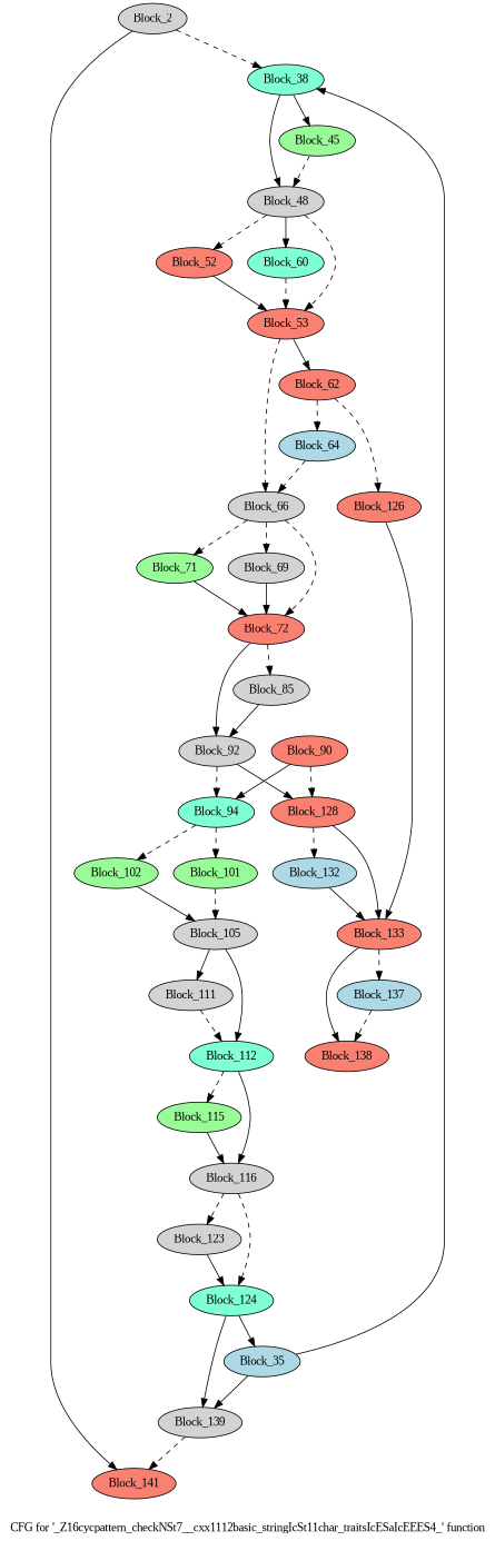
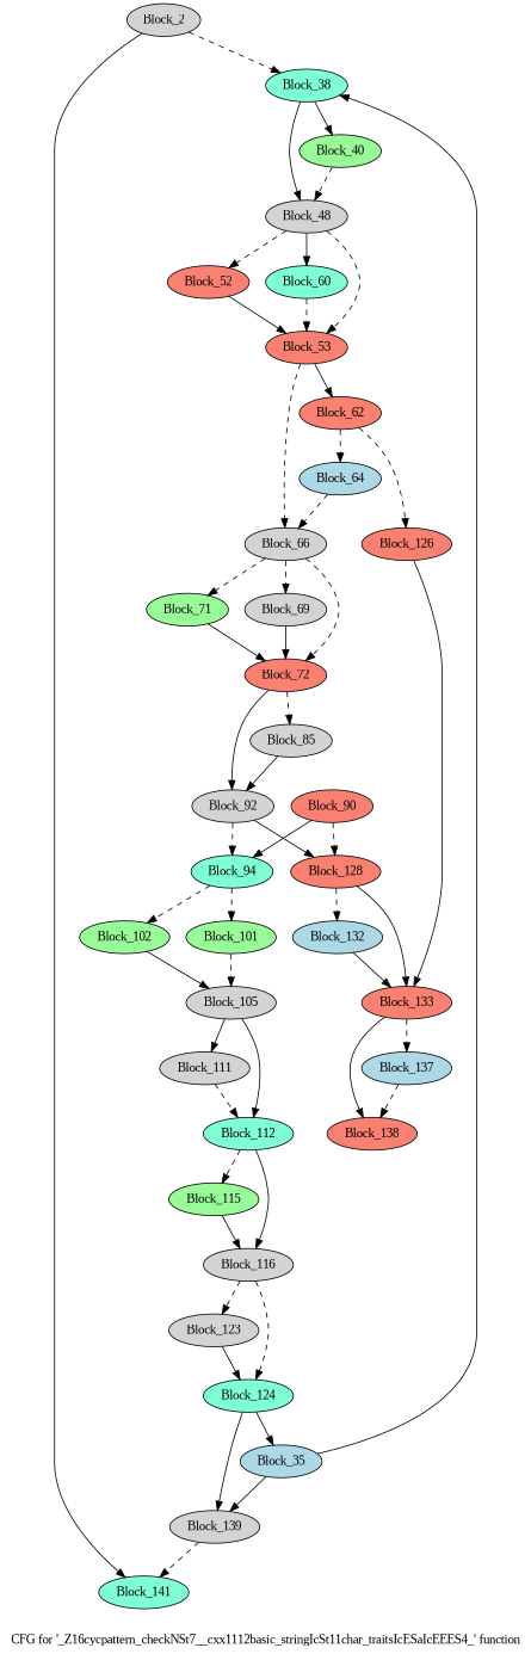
  digraph {
    fontname="Liberation Serif"
    label="CFG for '_Z16cycpattern_checkNSt7__cxx1112basic_stringIcSt11char_traitsIcESaIcEEES4_' function"
    node [fillcolor=lightgrey fontname="Liberation Serif" style=filled]
    edge [fontname="Liberation Serif" style=solid]
    n1 [label=Block_2]
-   n2 [fillcolor=salmon label=Block_141]
+   n2 [fillcolor=aquamarine label=Block_141]
    n3 [fillcolor=aquamarine label=Block_38]
-   n4 [fillcolor=palegreen label=Block_45]
+   n4 [fillcolor=palegreen label=Block_40]
    n5 [label=Block_48]
    n6 [fillcolor=salmon label=Block_52]
    n7 [fillcolor=aquamarine label=Block_60]
    n8 [fillcolor=salmon label=Block_53]
    n9 [fillcolor=lightblue label=Block_35]
    n10 [label=Block_139]
    n11 [fillcolor=salmon label=Block_62]
    n12 [label=Block_66]
    n13 [fillcolor=lightblue label=Block_64]
    n14 [fillcolor=salmon label=Block_126]
    n15 [fillcolor=palegreen label=Block_71]
    n16 [label=Block_69]
    n17 [fillcolor=salmon label=Block_72]
    n18 [fillcolor=salmon label=Block_133]
    n19 [label=Block_85]
    n20 [label=Block_92]
    n21 [fillcolor=salmon label=Block_138]
    n22 [fillcolor=lightblue label=Block_137]
    n23 [fillcolor=aquamarine label=Block_94]
    n24 [fillcolor=salmon label=Block_128]
    n25 [fillcolor=salmon label=Block_90]
    n26 [fillcolor=palegreen label=Block_101]
    n27 [fillcolor=palegreen label=Block_102]
    n28 [fillcolor=lightblue label=Block_132]
    n29 [label=Block_105]
    n30 [fillcolor=aquamarine label=Block_112]
    n31 [label=Block_111]
    n32 [label=Block_116]
    n33 [fillcolor=palegreen label=Block_115]
    n34 [fillcolor=aquamarine label=Block_124]
    n35 [label=Block_123]
    n1 -> n2 [tailport=s0]
    n1 -> n3 [style=dashed tailport=s1]
    n3 -> n4 [tailport=s0]
    n3 -> n5 [tailport=s1]
    n4 -> n5 [style=dashed]
    n5 -> n6 [style=dashed tailport=s0]
    n5 -> n7 [tailport=s1]
    n5 -> n8 [style=dashed tailport=s2]
    n6 -> n8
    n7 -> n8 [style=dashed]
    n8 -> n11 [tailport=s0]
    n8 -> n12 [style=dashed tailport=s1]
    n9 -> n3 [tailport=s0]
    n9 -> n10 [tailport=s1]
    n10 -> n2 [style=dashed]
    n11 -> n13 [style=dashed]
    n11 -> n14 [style=dashed]
    n12 -> n15 [style=dashed tailport=s0]
    n12 -> n16 [style=dashed tailport=s1]
    n12 -> n17 [style=dashed tailport=s2]
    n13 -> n12 [style=dashed]
    n14 -> n18
    n15 -> n17
    n16 -> n17
    n17 -> n19 [style=dashed tailport=s0]
    n17 -> n20 [tailport=s1]
    n18 -> n21 [tailport=s0]
    n18 -> n22 [style=dashed tailport=s1]
    n19 -> n20 [tailport=s0]
    n20 -> n23 [style=dashed]
    n20 -> n24
    n22 -> n21 [style=dashed]
    n23 -> n26 [style=dashed tailport=s0]
    n23 -> n27 [style=dashed tailport=s1]
    n24 -> n18 [tailport=s0]
    n24 -> n28 [style=dashed tailport=s1]
    n25 -> n23
    n25 -> n24 [style=dashed]
    n26 -> n29 [style=dashed]
    n27 -> n29
    n28 -> n18
    n29 -> n30 [tailport=s0]
    n29 -> n31 [tailport=s1]
    n30 -> n32 [tailport=s0]
    n30 -> n33 [style=dashed tailport=s1]
    n31 -> n30 [style=dashed]
    n32 -> n34 [style=dashed tailport=s0]
    n32 -> n35 [style=dashed tailport=s1]
    n33 -> n32
    n34 -> n9 [tailport=s0]
    n34 -> n10 [tailport=s1]
    n35 -> n34
  }
